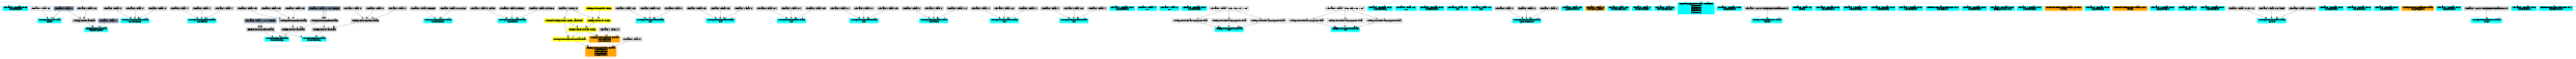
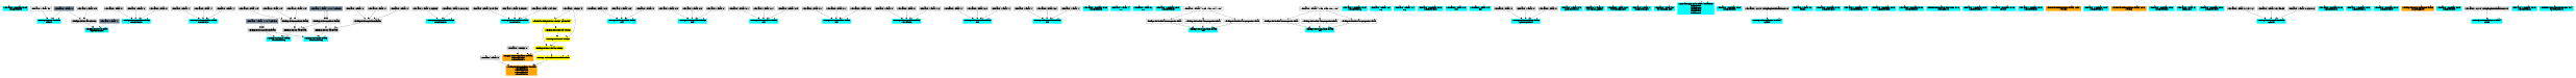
  digraph {
    node [color=cyan shape=box style=filled]
    edge [headlabel=1]
    n1 [label="VFXValue`1 Boolean (True)\n_vfx_enabled_a"]
    n2 [label="VFXExpressionMax Float\nRate_a"]
    n3 [label="VFXValue`1 Float (32)" color="" style=""]
    n4 [color=lightslategray label="VFXValue`1 Float (0)"]
-   n5 [color=lightgray label="VFXExpressionMax Float"]
+   n5 [color=lightgray label="VFXExpressionMax Texture"]
    n6 [label="VFXExpressionMin Float\nalphaThreshold"]
    n7 [label="VFXExpressionCombine Float3\nbounds_center"]
    n8 [color=lightgray label="VFXValue`1 Float (0)"]
    n9 [color=lightgray label="VFXValue`1 Float (0)"]
    n10 [color=lightgray label="VFXValue`1 Float (0)"]
    n11 [label="VFXExpressionCombine Float3\nbounds_size"]
    n12 [color=lightgray label="VFXValue`1 Float (1)"]
    n13 [color=lightgray label="VFXValue`1 Float (1)"]
    n14 [color=lightgray label="VFXValue`1 Float (1)"]
    n15 [label="VFXExpressionMin Float3\nboundsPadding"]
    n16 [color=lightgray label="VFXExpressionMax Float3"]
    n17 [color=lightgray label="VFXExpressionCombine Float3"]
    n18 [color=lightgray label="VFXValue`1 Float (0.5)"]
    n19 [color=lightgray label="VFXValue`1 Float (0.5)"]
    n20 [color=lightgray label="VFXValue`1 Float (0.5)"]
    n21 [color=lightgray label="VFXExpressionCombine Float3"]
    n22 [color=lightgray label="VFXExpressionMax Float3"]
    n23 [label="VFXExpressionMin Float3\nboundsPadding"]
    n24 [color=lightslategray label="VFXValue`1 Float (-1.701412E+38)"]
    n25 [color=lightgray label="VFXExpressionCombine Float3"]
    n26 [color=lightslategray label="VFXValue`1 Float (1.701412E+38)"]
    n27 [label="VFXExpressionCombine Float3\nbounds_center"]
    n28 [color=lightgray label="VFXValue`1 Float (0.369233)"]
    n29 [color=lightgray label="VFXValue`1 Float (0.2012136)"]
    n30 [label="VFXExpressionCombine Float3\nbounds_size"]
    n31 [color=lightgray label="VFXValue`1 Float (3.709438)"]
    n32 [color=lightgray label="VFXValue`1 Float (3.099251)"]
    n33 [color=lightgray label="VFXValue`1 Float (2.547388)"]
    n34 [color=lightgray label="VFXExpressionCombine Float3"]
    n35 [color=lightgray label="VFXValue`1 Float (0)"]
    n36 [color=lightgray label="VFXValue`1 Float (0)"]
    n37 [color=lightgray label="VFXValue`1 Float (0)"]
    n38 [color=orange label="VFXExpressionCondition Boolean\n_vfx_enabled_a\n_vfx_enabled_b"]
    n39 [color=yellow label="VFXExpressionSubtract Uint32"]
    n40 [color=yellow label="VFXExpressionCastUintToFloat Float"]
    n41 [color=orange label="VFXExpressionCondition Boolean\n_vfx_enabled_c\n_vfx_enabled_d\n_vfx_enabled_a\n_vfx_enabled_c"]
    n42 [color=yellow label="VFXAttributeExpression Uint32 (particleId)"]
    n43 [color=yellow label="VFXExpressionDivide Uint32"]
    n44 [color=yellow label="VFXExpressionMul Uint32"]
    n45 [color=lightgray label="VFXValue`1 Uint32 (3)"]
    n46 [color=lightgray label="VFXValue`1 Uint32 (0)"]
    n47 [label="VFXExpressionCombine Float3\nA_a"]
    n48 [color=lightgray label="VFXValue`1 Float (-0.3)"]
    n49 [color=lightgray label="VFXValue`1 Float (-0.3)"]
    n50 [color=lightgray label="VFXValue`1 Float (0)"]
    n51 [label="VFXExpressionCombine Float3\nB_a"]
    n52 [color=lightgray label="VFXValue`1 Float (0.3)"]
    n53 [color=lightgray label="VFXValue`1 Float (0.3)"]
    n54 [color=lightgray label="VFXValue`1 Float (0)"]
    n55 [label="VFXExpressionCombine Float3\nA_b"]
    n56 [color=lightgray label="VFXValue`1 Float (-0.1)"]
    n57 [color=lightgray label="VFXValue`1 Float (-0.1)"]
    n58 [color=lightgray label="VFXValue`1 Float (-0.5)"]
    n59 [label="VFXExpressionCombine Float3\nB_b"]
    n60 [color=lightgray label="VFXValue`1 Float (0.1)"]
    n61 [color=lightgray label="VFXValue`1 Float (0.1)"]
    n62 [color=lightgray label="VFXValue`1 Float (-0.5)"]
    n63 [color=lightgray label="VFXValue`1 Float (0)"]
    n64 [label="VFXExpressionCombine Float3\nVFXValue_c"]
    n65 [color=lightgray label="VFXValue`1 Float (0)"]
    n66 [color=lightgray label="VFXValue`1 Float (0)"]
    n67 [color=lightgray label="VFXValue`1 Float (-1.2)"]
    n68 [label="VFXExpressionCombine Float3\nA_d"]
    n69 [color=lightgray label="VFXValue`1 Float (-1)"]
    n70 [color=lightgray label="VFXValue`1 Float (-0.2)"]
    n71 [color=lightgray label="VFXValue`1 Float (-1)"]
    n72 [label="VFXExpressionCombine Float3\nB_d"]
    n73 [color=lightgray label="VFXValue`1 Float (1)"]
    n74 [color=lightgray label="VFXValue`1 Float (-0.2)"]
    n75 [color=lightgray label="VFXValue`1 Float (1)"]
    n76 [label="VFXValue`1 Boolean (True)\n_vfx_enabled_e"]
    n77 [label="VFXValue`1 Float (4)\nA_e"]
    n78 [label="VFXValue`1 Float (6)\nB_e"]
    n79 [label="VFXValue`1 Boolean (True)\n_vfx_enabled_f"]
    n80 [label="VFXExpressionCombine Float3\nA_f"]
    n81 [label="VFXExpressionExtractComponent Float" color="" style=""]
    n82 [label="VFXValue`1 Float4 ((0.29, 1.50, 0.24, 1.00))" color="" style=""]
    n83 [label="VFXExpressionExtractComponent Float" color="" style=""]
    n84 [label="VFXExpressionExtractComponent Float" color="" style=""]
    n85 [label="VFXExpressionCombine Float3\nB_f"]
    n86 [label="VFXExpressionExtractComponent Float" color="" style=""]
    n87 [label="VFXValue`1 Float4 ((0.56, 0.55, 0.00, 1.00))" color="" style=""]
    n88 [label="VFXExpressionExtractComponent Float" color="" style=""]
    n89 [label="VFXExpressionExtractComponent Float" color="" style=""]
    n90 [label="VFXValue`1 Boolean (True)\n_vfx_enabled_g"]
    n91 [label="VFXValue`1 Float (0.2)\nA_g"]
+   n92 [label="VFXValue`1 Float (0.4)\nB_g"]
    n93 [label="VFXValue`1 Boolean (True)\n_vfx_enabled_h"]
    n94 [label="VFXValue`1 Float (0.3)\nA_h"]
    n95 [label="VFXValue`1 Float (0.5)\nB_h"]
    n96 [label="VFXExpressionCombine Float3\nSphere_center_a"]
    n97 [color=lightgray label="VFXValue`1 Float (0)"]
    n98 [color=lightgray label="VFXValue`1 Float (0)"]
    n99 [color=lightgray label="VFXValue`1 Float (0)"]
    n100 [label="VFXValue`1 Float (0.5)\nSphere_radius_a"]
-   n101 [label="VFXValue`1 Float (3)\nattractionSpeed_a" fillcolor=orange]
+   n101 [label="VFXValue`1 Float (3)\nattractionSpeed_a"]
    n102 [label="VFXValue`1 Float (200)\nattractionForce_a"]
    n103 [label="VFXValue`1 Float (1)\nstickDistance_a"]
    n104 [label="VFXValue`1 Float (50)\nattractionForce_a"]
    n105 [label="VFXBuiltInExpression Float (DeltaTime)\ndeltaTime_a\ndeltaTime_c\ndeltaTime_d\ndeltaTime_e\ndeltaTime_b"]
    n106 [label="VFXValue`1 Boolean (True)\n_vfx_enabled_b"]
    n107 [label="VFXExpressionBakeCurve Float4\nScale_b"]
    n108 [color=lightgray label="VFXValue`1 Curve (UnityEngine.AnimationCurve)"]
    n109 [label="VFXValue`1 Float (30)\nRate_c"]
    n110 [label="VFXValue`1 Boolean (True)\n_vfx_enabled_d"]
    n111 [label="VFXValue`1 Boolean (True)\n_vfx_enabled_e"]
    n112 [label="VFXValue`1 Boolean (True)\n_vfx_enabled_f"]
    n113 [label="VFXValue`1 Boolean (True)\n_vfx_enabled_a"]
    n114 [color=lightgray label="VFXValue`1 Float (0.5)"]
    n115 [color=lightslategray label="VFXValue`1 Float (1)"]
    n116 [label="VFXTexture2DValue Texture2D (918)\nmainTexture"]
    n117 [label="VFXValue`1 Boolean (True)\n_vfx_enabled_a"]
-   n118 [label="VFXValue`1 Boolean (True)\nVFXExpressionMul_a"]
+   n118 [label="VFXValue`1 Boolean (True)\nAlive_a"]
    n119 [label="VFXValue`1 Boolean (True)\n_vfx_enabled_b"]
-   n120 [color=orange label="VFXAttributeExpression Float3 (position)\nValue_b"]
+   n120 [color=orange label="VFXAttributeExpression Float3 (color)\nValue_b"]
    n121 [label="VFXValue`1 Boolean (True)\n_vfx_enabled_c"]
    n122 [color=orange label="VFXAttributeExpression Float3 (color)\nValue_c"]
    n123 [label="VFXValue`1 Boolean (True)\n_vfx_enabled_d"]
-   n124 [label="VFXValue`1 Float (3)\nUint_d"]
+   n124 [label="VFXValue`1 Float (3)\nLifetime_d"]
    n125 [label="VFXValue`1 Boolean (True)\n_vfx_enabled_a"]
    n126 [label="VFXExpressionCombine Float3\nColor_a"]
    n127 [color=lightgray label="VFXValue`1 Float (0.1137712)"]
    n128 [color=lightgray label="VFXValue`1 Float (0.3145865)"]
    n129 [color=lightgray label="VFXValue`1 Float (0.6132076)"]
    n130 [label="VFXValue`1 Boolean (True)\n_vfx_enabled_b"]
    n131 [label="VFXValue`1 Boolean (True)\n_vfx_enabled_c"]
    n132 [label="VFXValue`1 Boolean (True)\n_vfx_enabled_a"]
    n133 [color=orange label="VFXExpressionStripTangent Float3\nstripTangent_a"]
    n134 [label="VFXValue`1 Boolean (True)\n_vfx_enabled_b"]
    n135 [label="VFXExpressionBakeCurve Float4\nSize_b"]
    n136 [color=lightgray label="VFXValue`1 Curve (UnityEngine.AnimationCurve)"]
    n137 [label="VFXValue`1 Boolean (True)\n_vfx_enabled_c"]
    n138 [label="VFXTexture2DValue Texture2D (904)\nalphaThreshold"]
    n3 -> n2 [headlabel=0]
    n4 -> n2
    n4 -> n5
    n5 -> n6 [headlabel=0]
    n8 -> n7 [headlabel=0]
    n9 -> n7
    n10 -> n7 [headlabel=2]
    n12 -> n11 [headlabel=0]
    n13 -> n11
    n14 -> n11 [headlabel=2]
    n16 -> n15 [headlabel=0]
    n17 -> n16 [headlabel=0]
    n18 -> n17 [headlabel=0]
    n19 -> n17
    n20 -> n17 [headlabel=2]
    n21 -> n16
    n21 -> n22
    n22 -> n23 [headlabel=0]
    n24 -> n21 [headlabel=0]
    n24 -> n21
    n24 -> n21 [headlabel=2]
    n25 -> n15
    n25 -> n23
    n26 -> n25 [headlabel=0]
    n26 -> n25
    n26 -> n25 [headlabel=2]
    n28 -> n27
    n29 -> n27 [headlabel=2]
    n31 -> n30 [headlabel=0]
    n32 -> n30
    n33 -> n30 [headlabel=2]
    n34 -> n22 [headlabel=0]
    n35 -> n34 [headlabel=0]
    n36 -> n34
    n37 -> n34 [headlabel=2]
    n39 -> n38 [headlabel=0]
    n39 -> n40 [headlabel=""]
    n40 -> n41 [headlabel=0]
    n42 -> n39 [headlabel=0]
-   n42 -> n40 [headlabel=0]
+   n42 -> n43 [headlabel=0]
    n43 -> n44 [headlabel=0]
    n44 -> n39
    n45 -> n42
    n45 -> n44
    n46 -> n38
    n48 -> n47 [headlabel=0]
    n49 -> n47
    n50 -> n47 [headlabel=2]
    n52 -> n51 [headlabel=0]
    n53 -> n51
    n54 -> n51 [headlabel=2]
    n56 -> n55 [headlabel=0]
    n57 -> n55
    n58 -> n55 [headlabel=2]
    n60 -> n59 [headlabel=0]
    n61 -> n59
    n62 -> n59 [headlabel=2]
    n63 -> n41
    n65 -> n64 [headlabel=0]
    n66 -> n64
    n67 -> n64 [headlabel=2]
    n69 -> n68 [headlabel=0]
    n70 -> n68
    n71 -> n68 [headlabel=2]
    n73 -> n72 [headlabel=0]
    n74 -> n72
    n75 -> n72 [headlabel=2]
    n81 -> n80 [headlabel=0]
    n82 -> n81 [headlabel=""]
    n82 -> n83 [headlabel=""]
    n82 -> n84 [headlabel=""]
    n83 -> n80
    n84 -> n80 [headlabel=2]
    n86 -> n85 [headlabel=0]
    n87 -> n86 [headlabel=""]
    n87 -> n88 [headlabel=""]
    n87 -> n89 [headlabel=""]
    n88 -> n85
    n89 -> n85 [headlabel=2]
    n97 -> n96 [headlabel=0]
    n98 -> n96
    n99 -> n96 [headlabel=2]
    n108 -> n107 [headlabel=""]
    n114 -> n5 [headlabel=0]
    n115 -> n6
    n127 -> n126 [headlabel=0]
    n128 -> n126
    n129 -> n126 [headlabel=2]
    n136 -> n135 [headlabel=""]
  }
